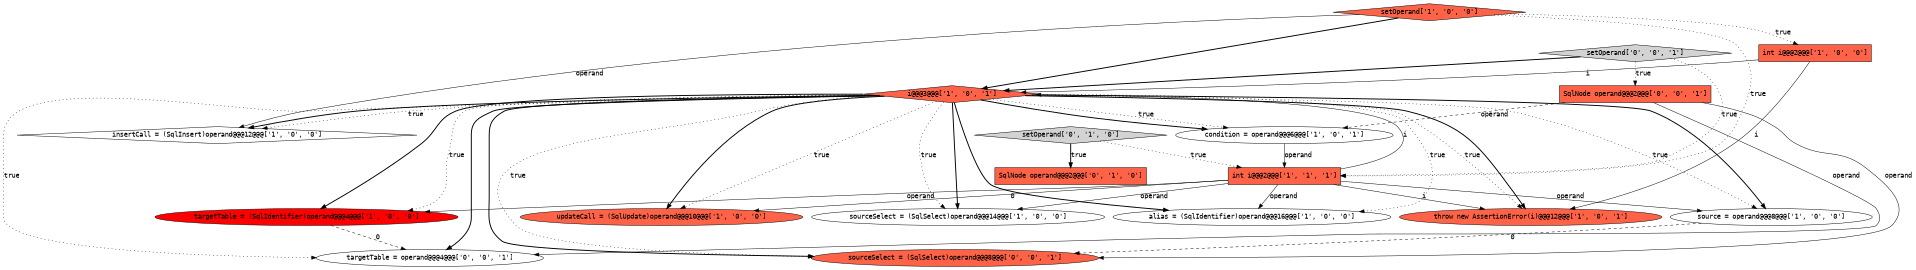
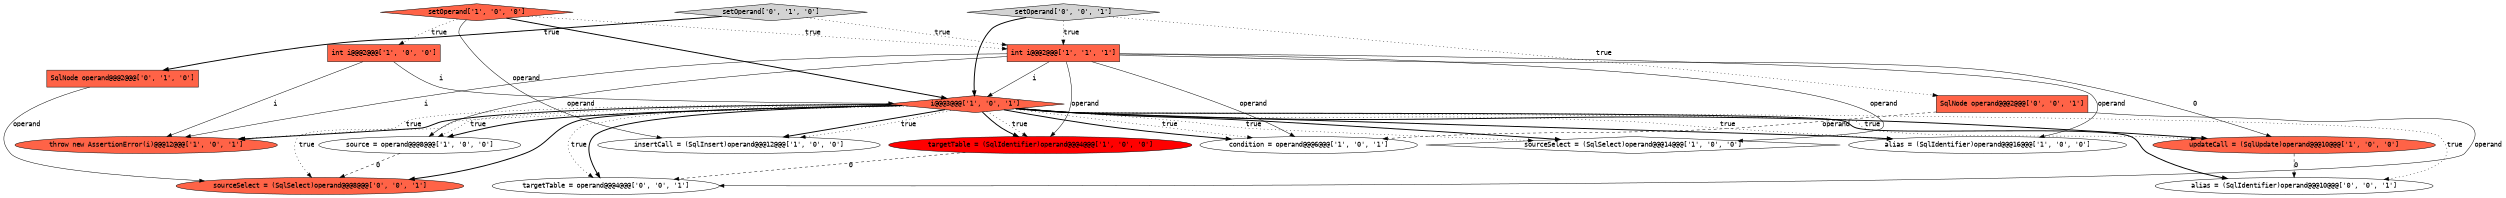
  digraph {
    fontname="DejaVu Sans Mono"
    node [fillcolor=tomato fontname="DejaVu Sans Mono" shape=ellipse style=filled]
    edge [fontname="DejaVu Sans Mono" style=dotted]
    n1 [label="updateCall = (SqlUpdate)operand@@@10@@@['1', '0', '0']"]
+   n2 [fillcolor=white label="alias = (SqlIdentifier)operand@@@10@@@['0', '0', '1']"]
    n3 [label="i@@@3@@@['1', '0', '1']" shape=diamond]
-   n4 [fillcolor=white label="insertCall = (SqlInsert)operand@@@12@@@['1', '0', '0']" shape=diamond]
+   n4 [fillcolor=white label="insertCall = (SqlInsert)operand@@@12@@@['1', '0', '0']"]
    n5 [fillcolor=red label="targetTable = (SqlIdentifier)operand@@@4@@@['1', '0', '0']"]
-   n6 [fillcolor=white label="sourceSelect = (SqlSelect)operand@@@14@@@['1', '0', '0']"]
+   n6 [fillcolor=white label="sourceSelect = (SqlSelect)operand@@@14@@@['1', '0', '0']" shape=diamond]
    n7 [fillcolor=white label="alias = (SqlIdentifier)operand@@@16@@@['1', '0', '0']"]
    n8 [label="throw new AssertionError(i)@@@12@@@['1', '0', '1']"]
    n9 [label="sourceSelect = (SqlSelect)operand@@@8@@@['0', '0', '1']"]
    n10 [fillcolor=white label="condition = operand@@@6@@@['1', '0', '1']"]
    n11 [fillcolor=white label="source = operand@@@8@@@['1', '0', '0']"]
    n12 [fillcolor=white label="targetTable = operand@@@4@@@['0', '0', '1']"]
    n13 [label="SqlNode operand@@@2@@@['0', '0', '1']" shape=box]
    n14 [label="int i@@@2@@@['1', '1', '1']" shape=box]
    n15 [label="SqlNode operand@@@2@@@['0', '1', '0']" shape=box]
    n16 [fillcolor=lightgray label="setOperand['0', '1', '0']" shape=diamond]
    n17 [label="int i@@@2@@@['1', '0', '0']" shape=box]
    n18 [label="setOperand['1', '0', '0']" shape=diamond]
    n19 [fillcolor=lightgray label="setOperand['0', '0', '1']" shape=diamond]
+   n1 -> n2 [label=0 style=dashed]
    n3 -> n1 [style=bold]
    n3 -> n1 [label=true]
+   n3 -> n2 [label=true]
+   n3 -> n2 [style=bold]
    n3 -> n4 [style=bold]
    n3 -> n4 [label=true]
    n3 -> n5 [label=true]
    n3 -> n5 [style=bold]
    n3 -> n6 [label=true]
    n3 -> n6 [style=bold]
    n3 -> n7 [label=true]
    n3 -> n7 [style=bold]
    n3 -> n8 [label=true]
    n3 -> n8 [style=bold]
    n3 -> n9 [style=bold]
    n3 -> n9 [label=true]
    n3 -> n10 [label=true]
    n3 -> n10 [style=bold]
    n3 -> n11 [style=bold]
    n3 -> n11 [label=true]
    n3 -> n12 [style=bold]
    n3 -> n12 [label=true]
    n5 -> n12 [label=0 style=dashed]
    n11 -> n9 [label=0 style=dashed]
-   n13 -> n9 [label=operand style=solid]
+   n15 -> n9 [label=operand style=solid]
    n13 -> n10 [label=operand style=dashed]
    n13 -> n12 [label=operand style=solid]
    n14 -> n1 [label=0 style=solid]
    n14 -> n3 [label=i style=solid]
    n14 -> n5 [label=operand style=solid]
    n14 -> n6 [label=operand style=solid]
    n14 -> n7 [label=operand style=solid]
    n14 -> n8 [label=i style=solid]
-   n10 -> n14 [label=operand style=solid]
+   n14 -> n10 [label=operand style=solid]
    n14 -> n11 [label=operand style=solid]
    n16 -> n14 [label=true]
    n16 -> n15 [label=true style=bold]
    n17 -> n3 [label=i style=solid]
    n17 -> n8 [label=i style=solid]
    n18 -> n3 [style=bold]
    n18 -> n4 [label=operand style=solid]
    n18 -> n14 [label=true]
    n18 -> n17 [label=true]
    n19 -> n3 [style=bold]
    n19 -> n13 [label=true]
    n19 -> n14 [label=true]
  }
